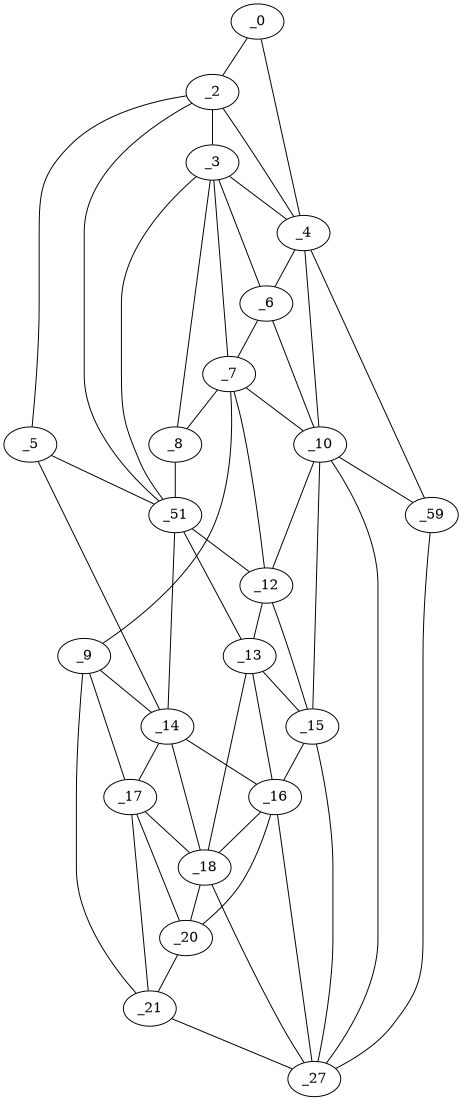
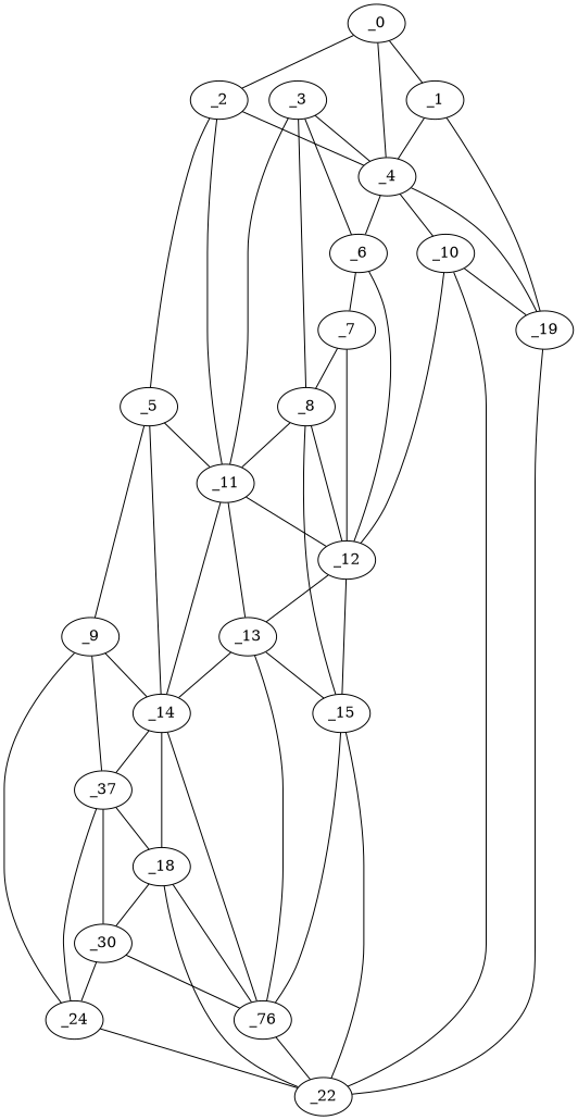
  graph {
    node [x=109 y=67]
    edge [valence=2]
    _0 [x=20 y=13]
+   _1 [x=42 y=4]
    _2 [x=49 y=78]
    _4 [x=66 y=27]
-   _19 [y=14 label=_59]
+   _19 [y=14]
    _3 [x=65]
    _5 [x=70 y=109]
-   _11 [x=86 y=81 label=_51]
+   _11 [x=86 y=81]
    _6 [x=73 y=52]
    _10 [x=82 y=48]
-   _22 [x=111 y=71 label=_27]
+   _22 [x=111 y=71]
    _7 [x=73 y=61]
    _8 [x=75]
    _9 [x=81 y=114]
    _14 [x=94 y=92]
    _12 [x=93]
    _13 [x=94 y=80]
    _15 [x=98 y=69]
-   _17 [x=103 y=97]
-   _21 [y=112]
-   _16 [x=99 y=85]
+   _17 [x=103 y=97 label=_37]
+   _21 [y=112 label=_24]
+   _16 [x=99 y=85 label=_76]
    _18 [x=104 y=88]
-   _20 [y=99]
+   _20 [y=99 label=_30]
+   _0 -- _1 [valence=1]
    _0 -- _2 [valence=1]
    _0 -- _4
+   _1 -- _4
+   _1 -- _19 [valence=1]
    _2 -- _4
-   _2 -- _3
    _2 -- _5 [valence=1]
    _2 -- _11
    _4 -- _19
    _4 -- _6
    _4 -- _10
    _19 -- _22 [valence=1]
    _3 -- _4 [valence=1]
    _3 -- _11 [valence=1]
    _3 -- _6
-   _3 -- _7
    _3 -- _8
    _5 -- _11 [valence=1]
-   _7 -- _9 [valence=1]
+   _5 -- _9 [valence=1]
    _5 -- _14
    _11 -- _14
    _11 -- _12
    _11 -- _13 [valence=1]
-   _6 -- _10
+   _6 -- _12
    _6 -- _7
    _10 -- _19
    _10 -- _22 [valence=1]
    _10 -- _12
-   _10 -- _15 [valence=1]
-   _7 -- _10 [valence=1]
+   _8 -- _15 [valence=1]
    _7 -- _8
    _7 -- _12
    _8 -- _11
+   _8 -- _12
    _9 -- _14 [valence=1]
    _9 -- _17 [valence=1]
    _9 -- _21 [valence=1]
    _14 -- _17
    _14 -- _16
    _14 -- _18
    _12 -- _13
    _12 -- _15
-   _13 -- _18
+   _13 -- _14
    _13 -- _15
    _13 -- _16
    _15 -- _22 [valence=1]
    _15 -- _16 [valence=1]
    _17 -- _21
    _17 -- _18
    _17 -- _20
    _21 -- _22 [valence=1]
    _16 -- _22
    _16 -- _18
    _18 -- _22 [valence=1]
    _18 -- _20
    _20 -- _21 [valence=1]
    _20 -- _16 [valence=1]
  }
